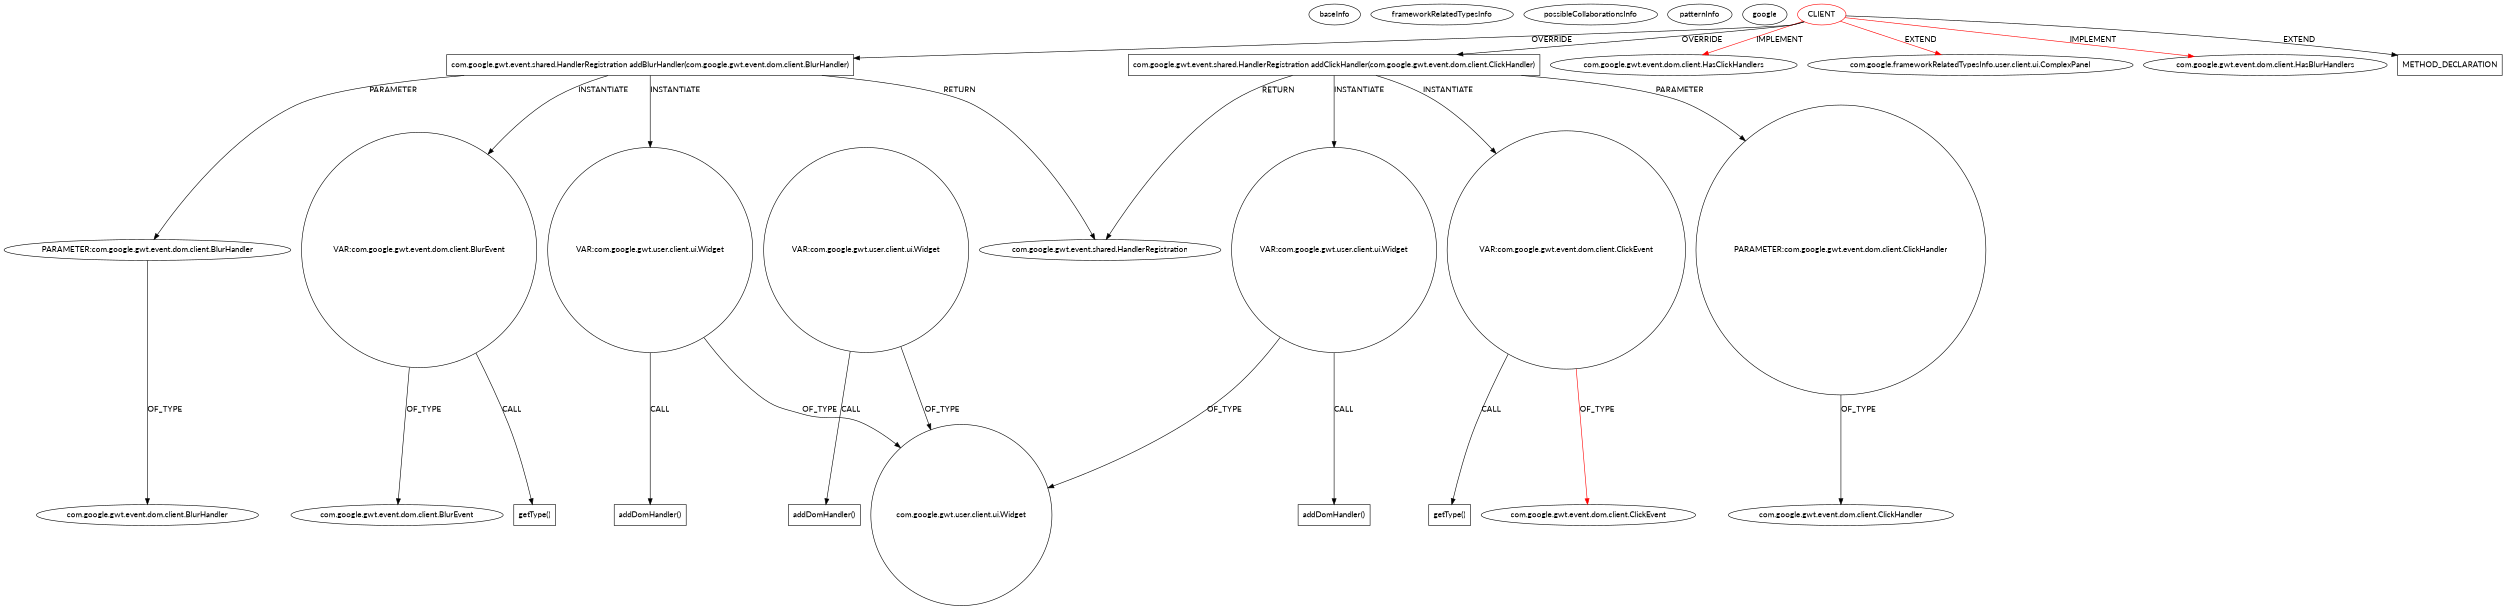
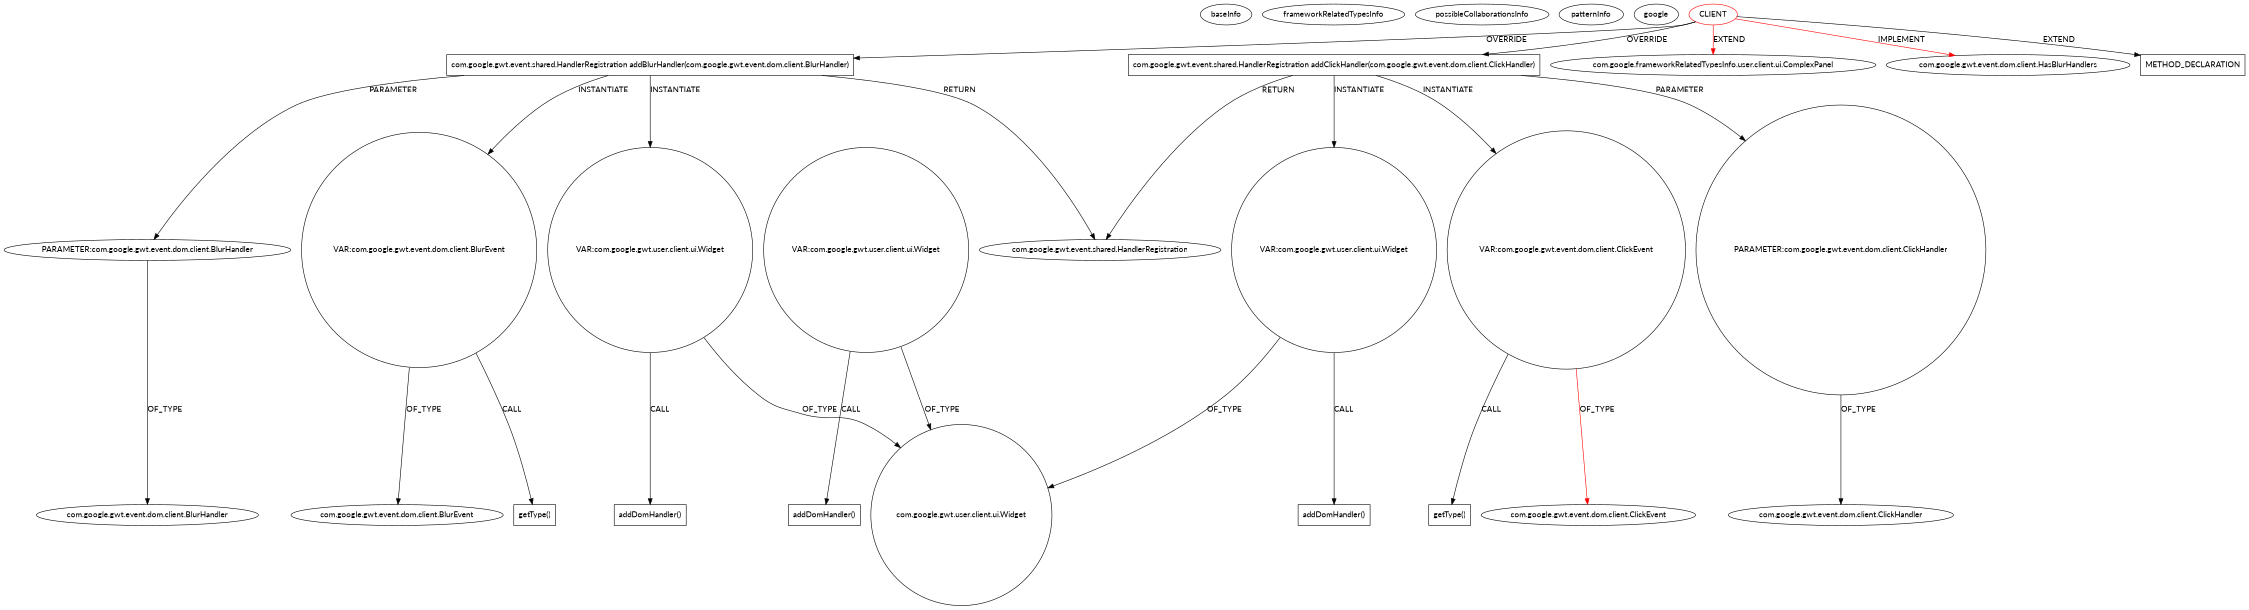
  digraph {
    fontname=Lato
    node [fontname=Lato isFrameworkType=false]
    edge [fontname=Lato]
    baseInfo [category=pattern graphId=1559 isAnonymous=false possibleRelation=false isFrameworkType=""]
    frameworkRelatedTypesInfo [0="com.google.gwt.event.dom.client.HasBlurHandlers" 1="com.google.gwt.event.dom.client.HasClickHandlers" 2="com.google.gwt.user.client.ui.ComplexPanel" isFrameworkType=""]
    possibleCollaborationsInfo [isFrameworkType=""]
    patternInfo [frequency=2.0 patternRootClient=0 isFrameworkType=""]
    n5 [0="mguiral-GwtSvgLib~/mguiral-GwtSvgLib/GwtSvgLib-master/src/gwt/html5/svg/client/user/ui/SVGSymbolWidget.java~SVGSymbolWidget~3998" 1="mguiral-GwtSvgLib~/mguiral-GwtSvgLib/GwtSvgLib-master/src/gwt/html5/svg/client/user/ui/SVGSwitchWidget.java~SVGSwitchWidget~4001" label=google isFrameworkType=""]
    n6 [label="PARAMETER:com.google.gwt.event.dom.client.BlurHandler" vertexType=PARAMETER_DECLARATION]
    n7 [label="com.google.gwt.event.dom.client.BlurHandler" vertexType=FRAMEWORK_INTERFACE_TYPE]
    n8 [label="com.google.gwt.event.shared.HandlerRegistration addBlurHandler(com.google.gwt.event.dom.client.BlurHandler)" shape=box vertexType=OVERRIDING_METHOD_DECLARATION]
    n9 [label="VAR:com.google.gwt.user.client.ui.Widget" shape=circle vertexType=VARIABLE_EXPRESION]
    n10 [label="VAR:com.google.gwt.event.dom.client.BlurEvent" shape=circle vertexType=VARIABLE_EXPRESION]
    n11 [label="com.google.gwt.event.shared.HandlerRegistration" vertexType=FRAMEWORK_INTERFACE_TYPE]
    n12 [label="com.google.gwt.user.client.ui.Widget" shape=circle vertexType=FRAMEWORK_CLASS_TYPE]
    n13 [label="addDomHandler()" shape=box vertexType=INSIDE_CALL]
    n14 [label="getType()" shape=box vertexType=INSIDE_CALL]
    n15 [label="com.google.gwt.event.dom.client.BlurEvent" vertexType=FRAMEWORK_CLASS_TYPE]
    n16 [color=red label=CLIENT vertexType=ROOT_CLIENT_CLASS_DECLARATION]
-   n17 [label="com.google.gwt.event.dom.client.HasClickHandlers" vertexType=FRAMEWORK_INTERFACE_TYPE]
    n18 [label="com.google.frameworkRelatedTypesInfo.user.client.ui.ComplexPanel" vertexType=FRAMEWORK_CLASS_TYPE]
    n19 [label="com.google.gwt.event.shared.HandlerRegistration addClickHandler(com.google.gwt.event.dom.client.ClickHandler)" shape=box vertexType=OVERRIDING_METHOD_DECLARATION]
    n20 [label="com.google.gwt.event.dom.client.HasBlurHandlers" vertexType=FRAMEWORK_INTERFACE_TYPE]
    n21 [label=METHOD_DECLARATION shape=box vertexType=CLIENT_METHOD_DECLARATION]
    n22 [label="VAR:com.google.gwt.user.client.ui.Widget" shape=circle vertexType=VARIABLE_EXPRESION]
    n23 [label="VAR:com.google.gwt.event.dom.client.ClickEvent" shape=circle vertexType=VARIABLE_EXPRESION]
    n24 [label="PARAMETER:com.google.gwt.event.dom.client.ClickHandler" shape=circle vertexType=PARAMETER_DECLARATION]
    n25 [label="addDomHandler()" shape=box vertexType=INSIDE_CALL]
    n26 [label="VAR:com.google.gwt.user.client.ui.Widget" shape=circle vertexType=VARIABLE_EXPRESION]
    n27 [label="addDomHandler()" shape=box vertexType=INSIDE_CALL]
    n28 [label="getType()" shape=box vertexType=INSIDE_CALL]
    n29 [label="com.google.gwt.event.dom.client.ClickEvent" vertexType=FRAMEWORK_CLASS_TYPE]
    n30 [label="com.google.gwt.event.dom.client.ClickHandler" vertexType=FRAMEWORK_INTERFACE_TYPE]
    n6 -> n7 [label=OF_TYPE]
    n8 -> n6 [label=PARAMETER]
    n8 -> n9 [label=INSTANTIATE]
    n8 -> n10 [label=INSTANTIATE]
    n8 -> n11 [label=RETURN]
    n9 -> n12 [label=OF_TYPE]
    n9 -> n13 [label=CALL]
    n10 -> n14 [label=CALL]
    n10 -> n15 [label=OF_TYPE]
    n16 -> n8 [label=OVERRIDE]
-   n16 -> n17 [color=red label=IMPLEMENT]
    n16 -> n18 [color=red label=EXTEND]
    n16 -> n19 [label=OVERRIDE]
    n16 -> n20 [color=red label=IMPLEMENT]
    n16 -> n21 [label=EXTEND]
    n19 -> n11 [label=RETURN]
    n19 -> n22 [label=INSTANTIATE]
    n19 -> n23 [label=INSTANTIATE]
    n19 -> n24 [label=PARAMETER]
    n22 -> n12 [label=OF_TYPE]
    n22 -> n25 [label=CALL]
    n23 -> n28 [label=CALL]
    n23 -> n29 [color=red label=OF_TYPE]
    n24 -> n30 [label=OF_TYPE]
    n26 -> n12 [label=OF_TYPE]
    n26 -> n27 [label=CALL]
  }
